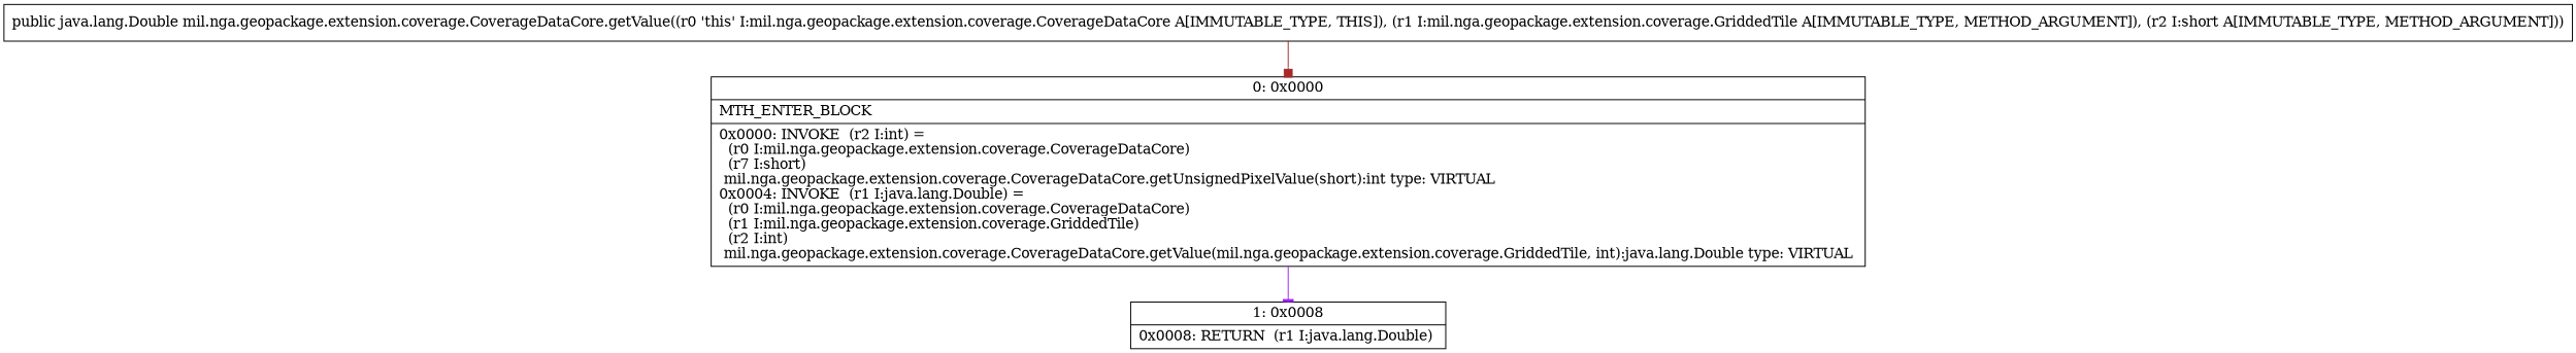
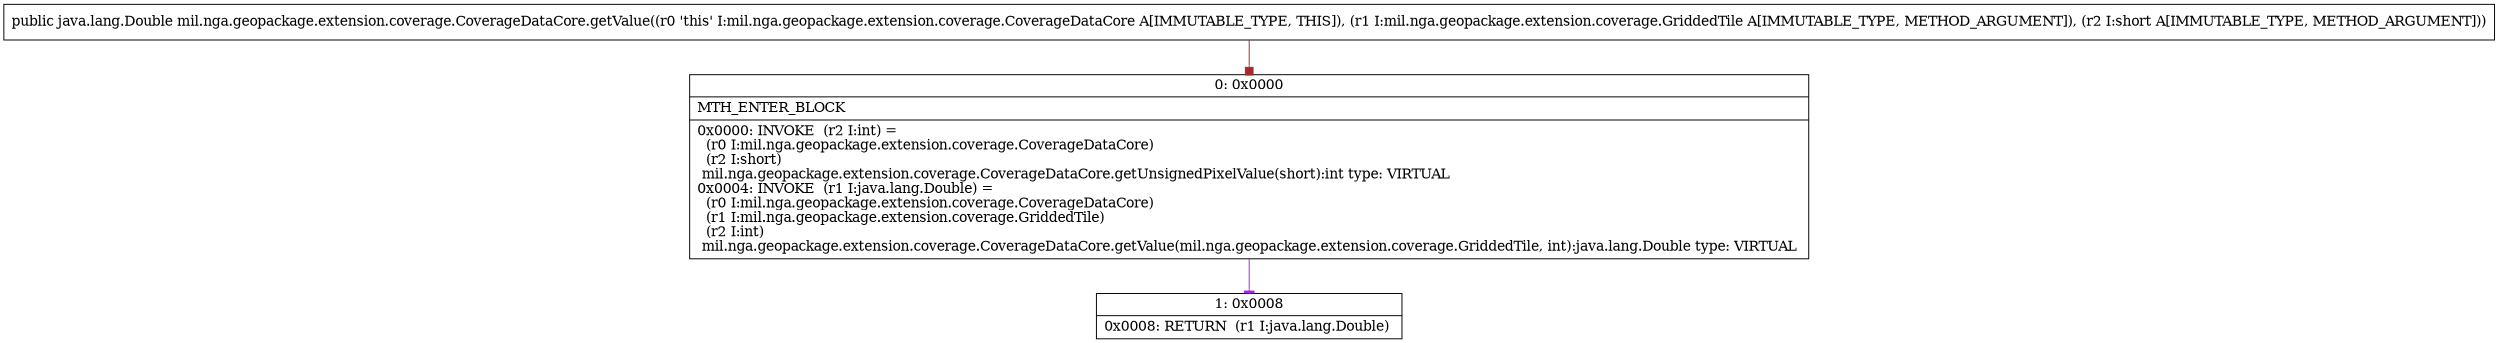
  digraph {
    node [shape=record]
-   n1 [label="{0\:\ 0x0000|MTH_ENTER_BLOCK\l|0x0000: INVOKE  (r2 I:int) = \l  (r0 I:mil.nga.geopackage.extension.coverage.CoverageDataCore)\l  (r7 I:short)\l mil.nga.geopackage.extension.coverage.CoverageDataCore.getUnsignedPixelValue(short):int type: VIRTUAL \l0x0004: INVOKE  (r1 I:java.lang.Double) = \l  (r0 I:mil.nga.geopackage.extension.coverage.CoverageDataCore)\l  (r1 I:mil.nga.geopackage.extension.coverage.GriddedTile)\l  (r2 I:int)\l mil.nga.geopackage.extension.coverage.CoverageDataCore.getValue(mil.nga.geopackage.extension.coverage.GriddedTile, int):java.lang.Double type: VIRTUAL \l}"]
+   n1 [label="{0\:\ 0x0000|MTH_ENTER_BLOCK\l|0x0000: INVOKE  (r2 I:int) = \l  (r0 I:mil.nga.geopackage.extension.coverage.CoverageDataCore)\l  (r2 I:short)\l mil.nga.geopackage.extension.coverage.CoverageDataCore.getUnsignedPixelValue(short):int type: VIRTUAL \l0x0004: INVOKE  (r1 I:java.lang.Double) = \l  (r0 I:mil.nga.geopackage.extension.coverage.CoverageDataCore)\l  (r1 I:mil.nga.geopackage.extension.coverage.GriddedTile)\l  (r2 I:int)\l mil.nga.geopackage.extension.coverage.CoverageDataCore.getValue(mil.nga.geopackage.extension.coverage.GriddedTile, int):java.lang.Double type: VIRTUAL \l}"]
    n2 [label="{1\:\ 0x0008|0x0008: RETURN  (r1 I:java.lang.Double) \l}"]
    n3 [label="{public java.lang.Double mil.nga.geopackage.extension.coverage.CoverageDataCore.getValue((r0 'this' I:mil.nga.geopackage.extension.coverage.CoverageDataCore A[IMMUTABLE_TYPE, THIS]), (r1 I:mil.nga.geopackage.extension.coverage.GriddedTile A[IMMUTABLE_TYPE, METHOD_ARGUMENT]), (r2 I:short A[IMMUTABLE_TYPE, METHOD_ARGUMENT])) }"]
    n1 -> n2 [color=purple arrowhead=tee]
    n3 -> n1 [color=brown arrowhead=box]
  }
